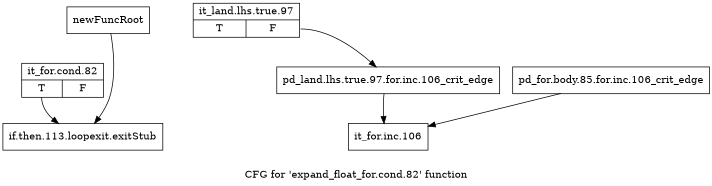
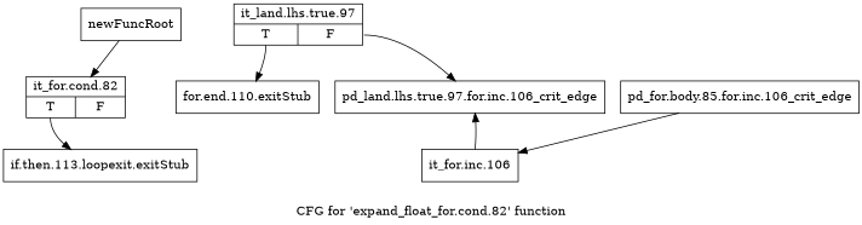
  digraph {
    label="CFG for 'expand_float_for.cond.82' function"
    node [shape=record]
    n1 [label="{newFuncRoot}"]
    n2 [label="{it_for.cond.82|{<s0>T|<s1>F}}"]
    n3 [label="{if.then.113.loopexit.exitStub}"]
+   n4 [label="{for.end.110.exitStub}"]
    n5 [label="{it_land.lhs.true.97|{<s0>T|<s1>F}}"]
    n6 [label="{pd_land.lhs.true.97.for.inc.106_crit_edge}"]
    n7 [label="{pd_for.body.85.for.inc.106_crit_edge}"]
    n8 [label="{it_for.inc.106}"]
-   n1 -> n3
+   n1 -> n2
    n2 -> n3 [tailport=s0]
+   n5 -> n4 [tailport=s0]
    n5 -> n6 [tailport=s1]
-   n6 -> n8
+   n8 -> n6
    n7 -> n8
  }
